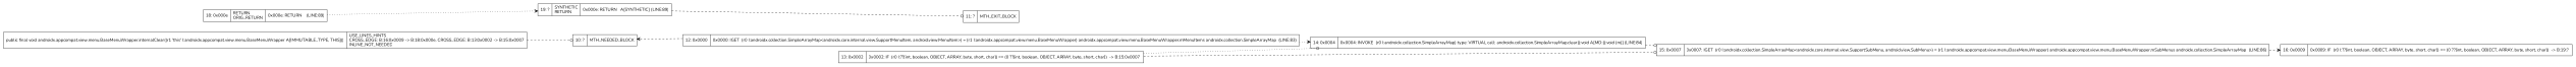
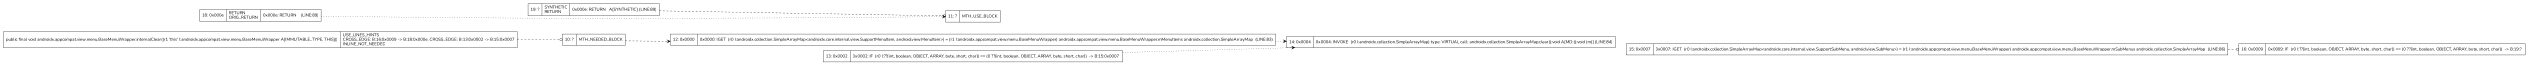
  digraph {
    fontname=Nunito
    rankdir=LR
    node [fontname=Nunito shape=record]
    edge [arrowhead=vee fontname=Nunito style=dashed]
    n1 [label="{10\:\ ?|MTH_NEEDED_BLOCK\l}"]
    n2 [label="{12\:\ 0x0000|0x0000: IGET  (r0 I:androidx.collection.SimpleArrayMap\<androidx.core.internal.view.SupportMenuItem, android.view.MenuItem\>) = (r1 I:androidx.appcompat.view.menu.BaseMenuWrapper) androidx.appcompat.view.menu.BaseMenuWrapper.mMenuItems androidx.collection.SimpleArrayMap  (LINE:83)\l}"]
    n3 [label="{14\:\ 0x0004|0x0004: INVOKE  (r0 I:androidx.collection.SimpleArrayMap) type: VIRTUAL call: androidx.collection.SimpleArrayMap.clear():void A[MD:():void (m)] (LINE:84)\l}"]
    n4 [label="{13\:\ 0x0002|0x0002: IF  (r0 I:??[int, boolean, OBJECT, ARRAY, byte, short, char]) == (0 ??[int, boolean, OBJECT, ARRAY, byte, short, char])  \-\> B:15:0x0007 \l}"]
    n5 [label="{15\:\ 0x0007|0x0007: IGET  (r0 I:androidx.collection.SimpleArrayMap\<androidx.core.internal.view.SupportSubMenu, android.view.SubMenu\>) = (r1 I:androidx.appcompat.view.menu.BaseMenuWrapper) androidx.appcompat.view.menu.BaseMenuWrapper.mSubMenus androidx.collection.SimpleArrayMap  (LINE:86)\l}"]
    n6 [label="{16\:\ 0x0009|0x0009: IF  (r0 I:??[int, boolean, OBJECT, ARRAY, byte, short, char]) == (0 ??[int, boolean, OBJECT, ARRAY, byte, short, char])  \-\> B:19:? \l}"]
    n7 [label="{19\:\ ?|SYNTHETIC\lRETURN\l|0x000e: RETURN   A[SYNTHETIC] (LINE:89)\l}"]
-   n8 [label="{11\:\ ?|MTH_EXIT_BLOCK\l}"]
+   n8 [label="{11\:\ ?|MTH_USE_BLOCK\l}"]
    n9 [label="{18\:\ 0x000e|RETURN\lORIG_RETURN\l|0x000e: RETURN    (LINE:89)\l}"]
    n10 [label="{public final void androidx.appcompat.view.menu.BaseMenuWrapper.internalClear((r1 'this' I:androidx.appcompat.view.menu.BaseMenuWrapper A[IMMUTABLE_TYPE, THIS]))  | USE_LINES_HINTS\lCROSS_EDGE: B:16:0x0009 \-\> B:18:0x000e, CROSS_EDGE: B:13:0x0002 \-\> B:15:0x0007\lINLINE_NOT_NEEDED\l}"]
-   n2 -> n1
+   n1 -> n2
    n2 -> n3 [style=dotted]
-   n3 -> n5 [arrowhead=odot]
-   n4 -> n3 [arrowhead=odot style=dotted]
-   n4 -> n5 [arrowhead=odot]
-   n5 -> n6
+   n4 -> n3 [style=dotted]
+   n5 -> n6 [arrowhead=odot]
    n7 -> n8 [arrowhead=odot]
-   n9 -> n7 [style=dotted]
+   n9 -> n8 [style=dotted]
    n10 -> n1 [arrowhead=odot]
  }
